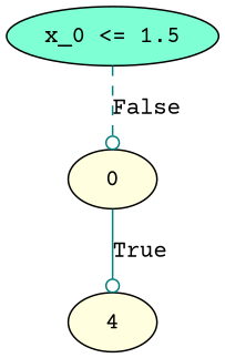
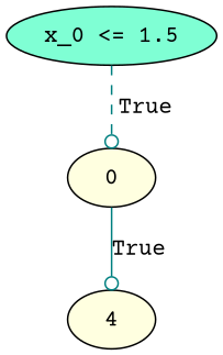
  digraph {
    fontname="Courier Prime"
    node [fillcolor=lightyellow fontname="Courier Prime" style=filled]
    edge [arrowhead=odot color=teal fontname="Courier Prime"]
    n1 [fillcolor=aquamarine label="x_0 <= 1.5"]
    n2 [label=0]
    n3 [label=4]
-   n1 -> n2 [label=False style=dashed]
+   n1 -> n2 [label=True style=dashed]
    n2 -> n3 [label=True]
  }
